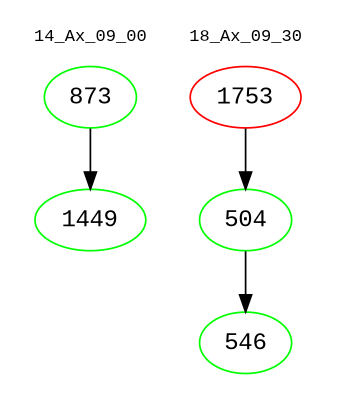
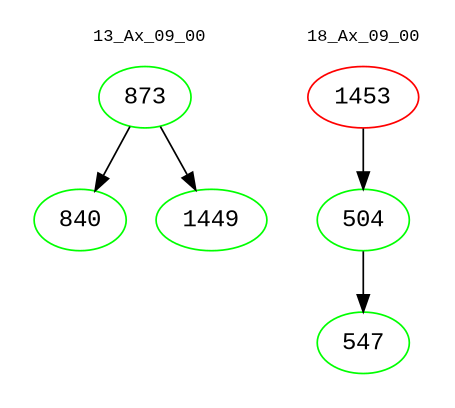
  digraph {
    fontname="Liberation Mono"
    node [color=green fontname="Liberation Mono"]
    edge [color=black fontname="Liberation Mono"]
    n1 [label=873]
+   n2 [label=840]
    n3 [label=1449]
    n4 [label=504]
-   n5 [label=546]
-   n6 [color=red label=1753]
+   n5 [label=547]
+   n6 [color=red label=1453]
    subgraph cluster_1 {
      color=white
      fontsize=10
-     label="14_Ax_09_00"
+     label="13_Ax_09_00"
      n1
+     n2
      n3
    }
    subgraph cluster_2 {
      color=white
      fontsize=10
-     label="18_Ax_09_30"
+     label="18_Ax_09_00"
      n4
      n5
      n6
    }
+   n1 -> n2
    n1 -> n3
    n4 -> n5
    n6 -> n4
  }
